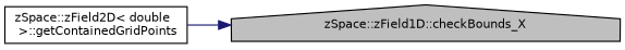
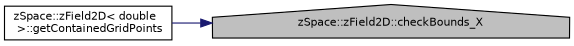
  digraph {
    rankdir=RL
    node [color=black fontname=Helvetica fontsize=10 style=filled]
-   n1 [fillcolor=grey75 fontcolor=black height=0.2 label="zSpace::zField1D::checkBounds_X" shape=house width=0.4]
+   n1 [fillcolor=grey75 fontcolor=black height=0.2 label="zSpace::zField2D::checkBounds_X" shape=house width=0.4]
    n2 [fillcolor=white height=0.2 label="zSpace::zField2D\< double\l \>::getContainedGridPoints" shape=box width=0.4]
    n1 -> n2 [color=midnightblue dir=back fontname=Helvetica fontsize=10 labelfontname=Helvetica labelfontsize=10 style=solid]
  }
